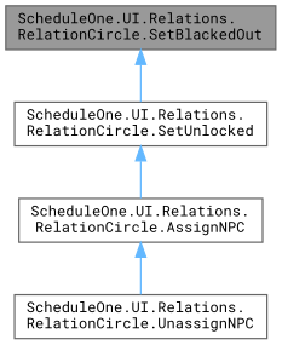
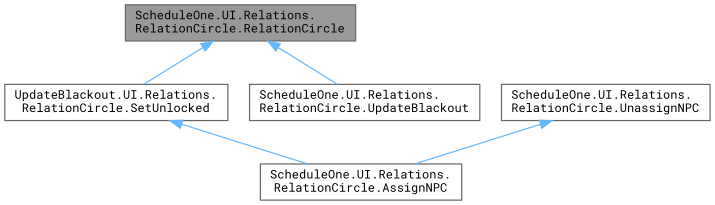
  digraph {
    fontname="Roboto Mono"
    rankdir=TB
    node [color=grey40 fillcolor=white fontname="Roboto Mono" fontsize=10 shape=box style=filled]
    edge [color=steelblue1 dir=back fontname="Roboto Mono" fontsize=10 labelfontname=Helvetica labelfontsize=10 style=solid]
-   n1 [color=gray40 fillcolor=grey60 fontcolor=black height=0.2 label="ScheduleOne.UI.Relations.\lRelationCircle.SetBlackedOut" width=0.4]
-   n2 [height=0.2 label="ScheduleOne.UI.Relations.\lRelationCircle.SetUnlocked" width=0.4]
+   n1 [color=gray40 fillcolor=grey60 fontcolor=black height=0.2 label="ScheduleOne.UI.Relations.\lRelationCircle.RelationCircle" width=0.4]
+   n2 [height=0.2 label="UpdateBlackout.UI.Relations.\lRelationCircle.SetUnlocked" width=0.4]
+   n3 [height=0.2 label="ScheduleOne.UI.Relations.\lRelationCircle.UpdateBlackout" width=0.4]
    n4 [height=0.2 label="ScheduleOne.UI.Relations.\lRelationCircle.AssignNPC" width=0.4]
    n5 [height=0.2 label="ScheduleOne.UI.Relations.\lRelationCircle.UnassignNPC" width=0.4]
    n1 -> n2
+   n1 -> n3
    n2 -> n4
-   n4 -> n5
+   n5 -> n4
  }
